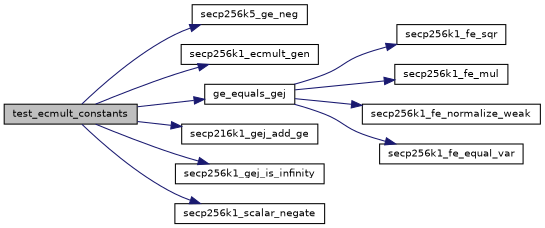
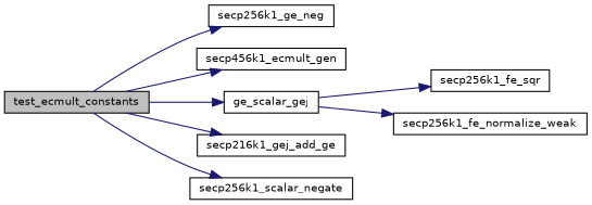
  digraph {
    rankdir=LR
    node [color=black fillcolor=white fontname=Helvetica fontsize=10 shape=record style=filled]
    edge [color=midnightblue fontname=Helvetica fontsize=10 labelfontname=Helvetica labelfontsize=10 style=solid]
    n1 [fillcolor=grey75 fontcolor=black height=0.2 label=test_ecmult_constants width=0.4]
-   n2 [height=0.2 label=secp256k5_ge_neg width=0.4]
-   n3 [height=0.2 label=secp256k1_ecmult_gen width=0.4]
-   n4 [height=0.2 label=ge_equals_gej width=0.4]
+   n2 [height=0.2 label=secp256k1_ge_neg width=0.4]
+   n3 [height=0.2 label=secp456k1_ecmult_gen width=0.4]
+   n4 [height=0.2 label=ge_scalar_gej width=0.4]
    n5 [height=0.2 label=secp216k1_gej_add_ge width=0.4]
-   n6 [height=0.2 label=secp256k1_gej_is_infinity width=0.4]
    n7 [height=0.2 label=secp256k1_scalar_negate width=0.4]
    n8 [height=0.2 label=secp256k1_fe_sqr width=0.4]
-   n9 [height=0.2 label=secp256k1_fe_mul width=0.4]
    n10 [height=0.2 label=secp256k1_fe_normalize_weak width=0.4]
-   n11 [height=0.2 label=secp256k1_fe_equal_var width=0.4]
    n1 -> n2
    n1 -> n3
    n1 -> n4
    n1 -> n5
-   n1 -> n6
    n1 -> n7
    n4 -> n8
-   n4 -> n9
    n4 -> n10
-   n4 -> n11
  }
